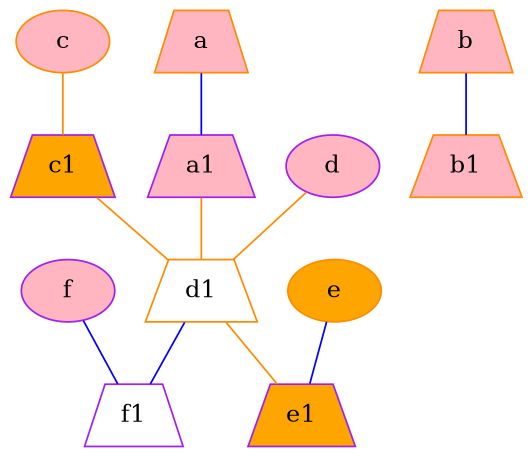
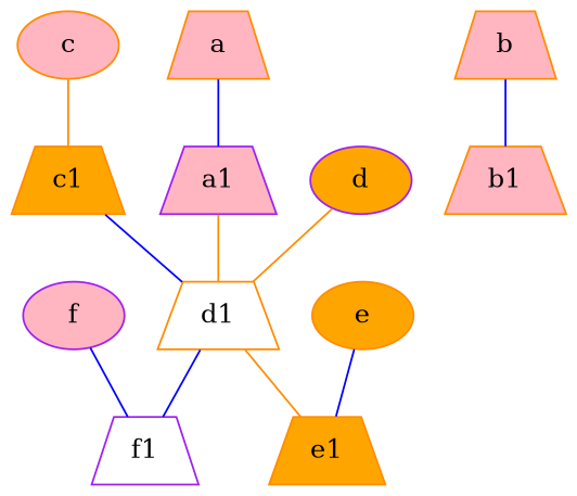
  graph {
    node [color=darkorange fillcolor=lightpink labelfontsize=50 shape=trapezium style=filled]
    edge [color=darkorange]
-   e1 [color=purple fillcolor=orange]
+   e1 [fillcolor=orange]
    f1 [color=purple fillcolor=white]
-   c1 [color=purple fillcolor=orange]
+   c1 [fillcolor=orange]
    d1 [fillcolor=white]
    a1 [color=purple]
-   d [color=purple shape=ellipse]
+   d [color=purple fillcolor=orange shape=ellipse]
    e [fillcolor=orange shape=ellipse]
    b
    b1
    a
    c [shape=ellipse]
    f [color=purple shape=ellipse]
-   c1 -- d1
+   c1 -- d1 [color=blue]
    d1 -- e1
    d1 -- f1 [color=blue]
    a1 -- d1
    d -- d1
    e -- e1 [color=blue]
    b -- b1 [color=blue]
    a -- a1 [color=blue]
    c -- c1
    f -- f1 [color=blue]
  }
